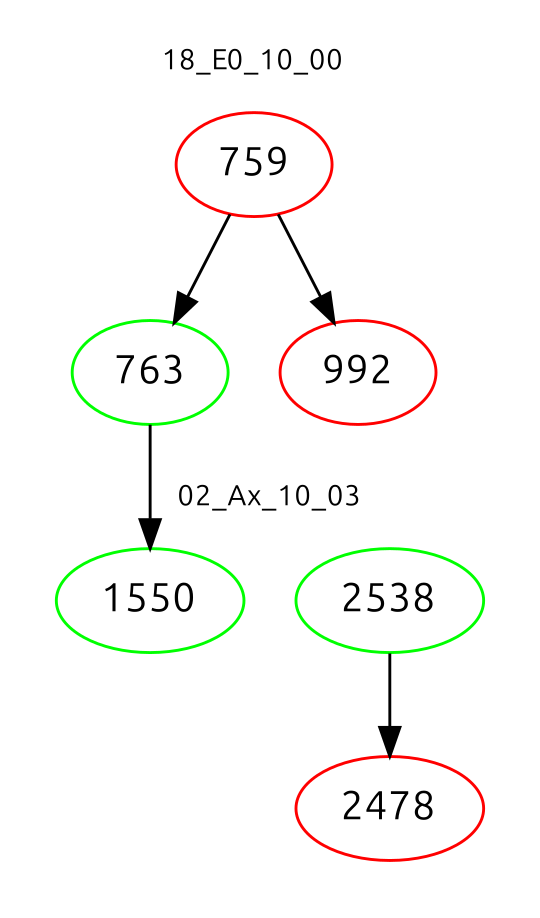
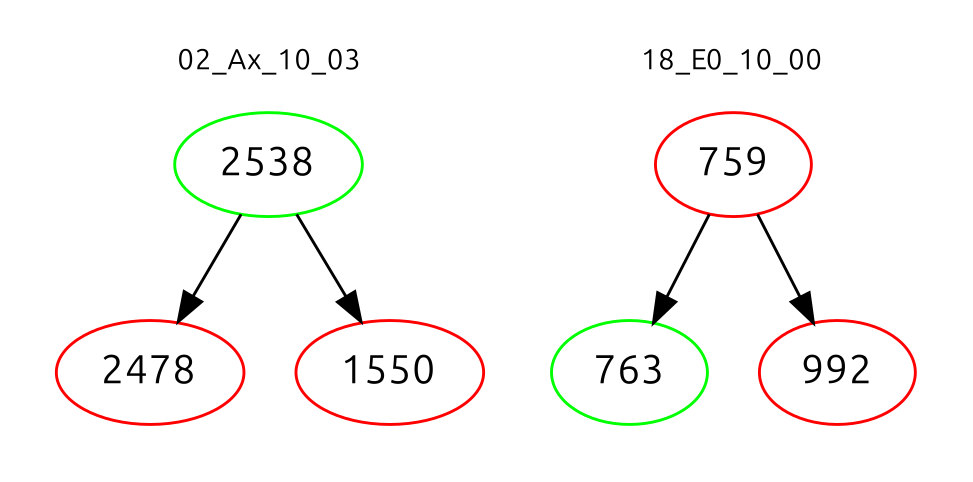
  digraph {
    fontname=Ubuntu
    node [color=green fontname=Ubuntu]
    edge [color=black fontname=Ubuntu]
    n1 [label=2538]
    n2 [color=red label=2478]
-   n3 [label=1550]
+   n3 [color=red label=1550]
    n4 [color=red label=759]
    n5 [label=763]
    n6 [color=red label=992]
    subgraph cluster_1 {
      color=white
      fontsize=10
      label="02_Ax_10_03"
      n1
      n2
      n3
    }
    subgraph cluster_2 {
      color=white
      fontsize=10
      label="18_E0_10_00"
      n4
      n5
      n6
    }
    n1 -> n2
-   n5 -> n3
+   n1 -> n3
    n4 -> n5
    n4 -> n6
  }
